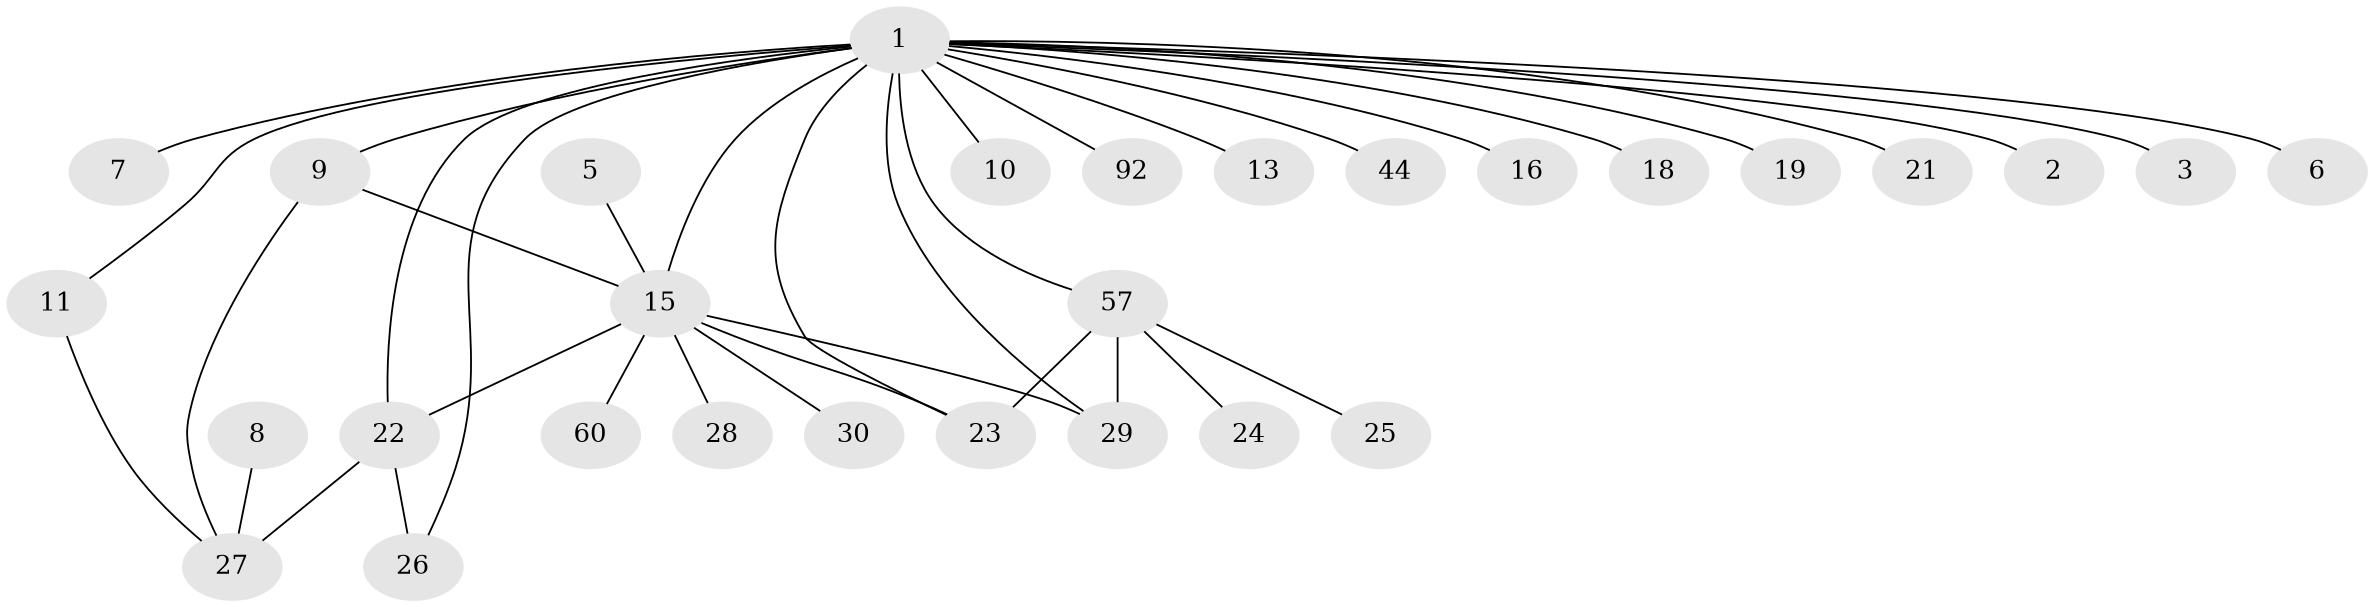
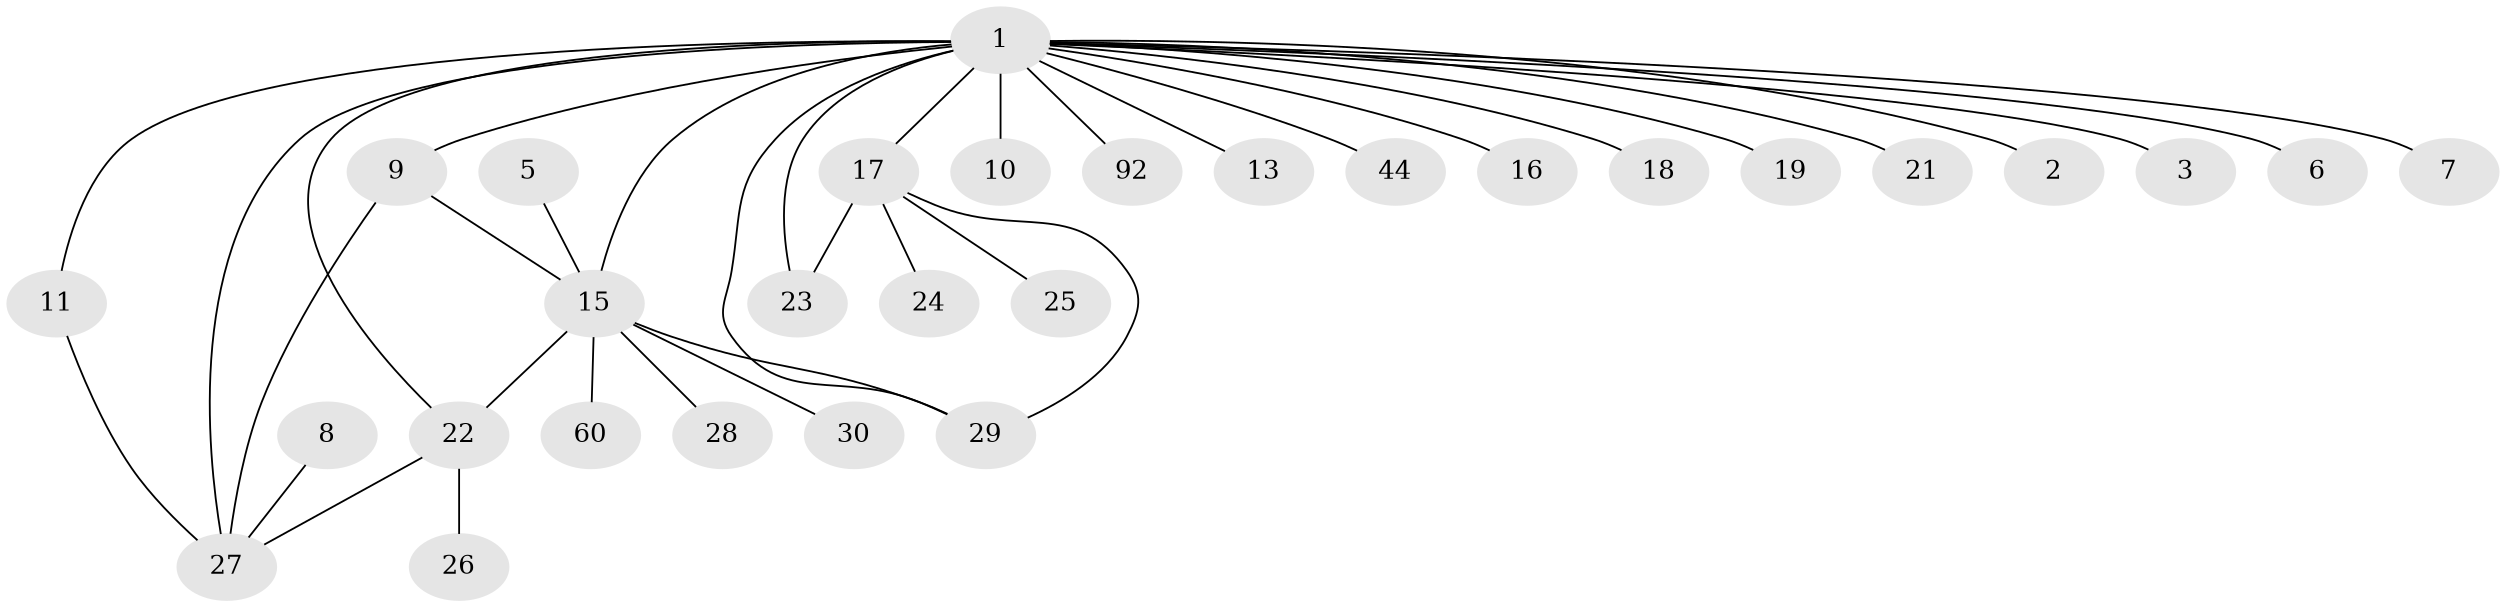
  graph {
    node [color=gray90 style=filled]
    edge [weight=1.0]
    1
    2
    3
    6
    7
    9
    10
    11
    n9 [label=92]
    13
    n11 [label=44]
    15
    16
-   17 [label=57]
+   17
    18
    19
    21
    22
    23
    27
    29
    n22 [label=60]
    28
    30
    24
    25
    26
    5
    8
    1 -- 2
    1 -- 3
    1 -- 6
    1 -- 7
    1 -- 9 [weight=2.0]
    1 -- 10
    1 -- 11
    1 -- n9
    1 -- 13
    1 -- n11
    1 -- 15 [weight=2.0]
    1 -- 16
    1 -- 17
    1 -- 18
    1 -- 19
    1 -- 21
    1 -- 22
    1 -- 23 [weight=2.0]
-   1 -- 26
+   1 -- 27
    1 -- 29
    9 -- 15
    9 -- 27
    11 -- 27
    15 -- 22 [weight=2.0]
-   15 -- 23 [weight=2.0]
    15 -- 29
    15 -- n22
    15 -- 28
    15 -- 30
    17 -- 23
    17 -- 29
    17 -- 24
    17 -- 25
    22 -- 27
    22 -- 26
    5 -- 15
    8 -- 27
  }
